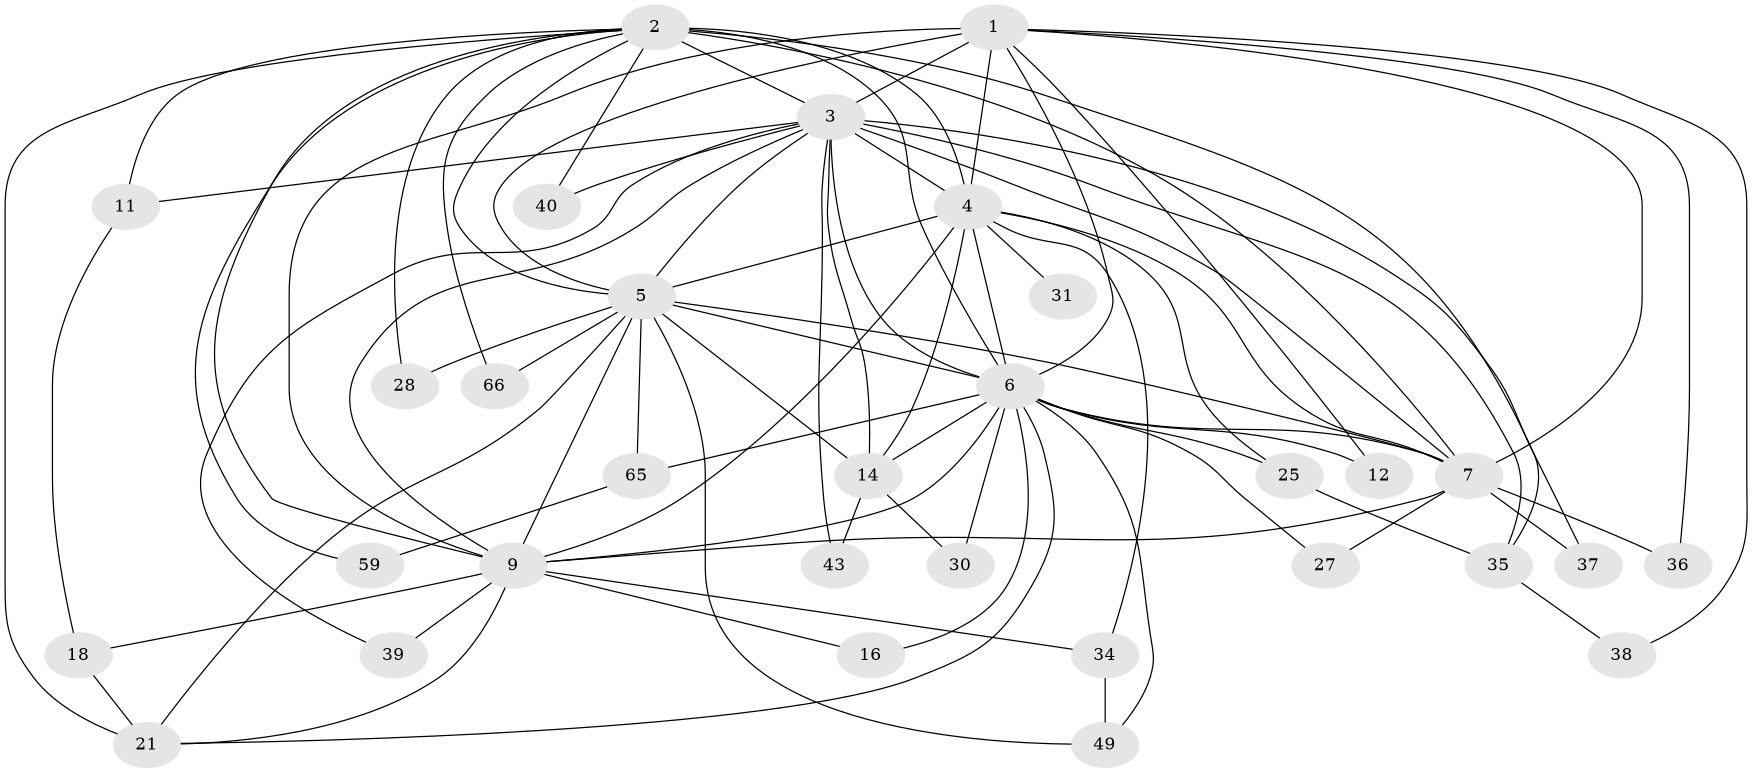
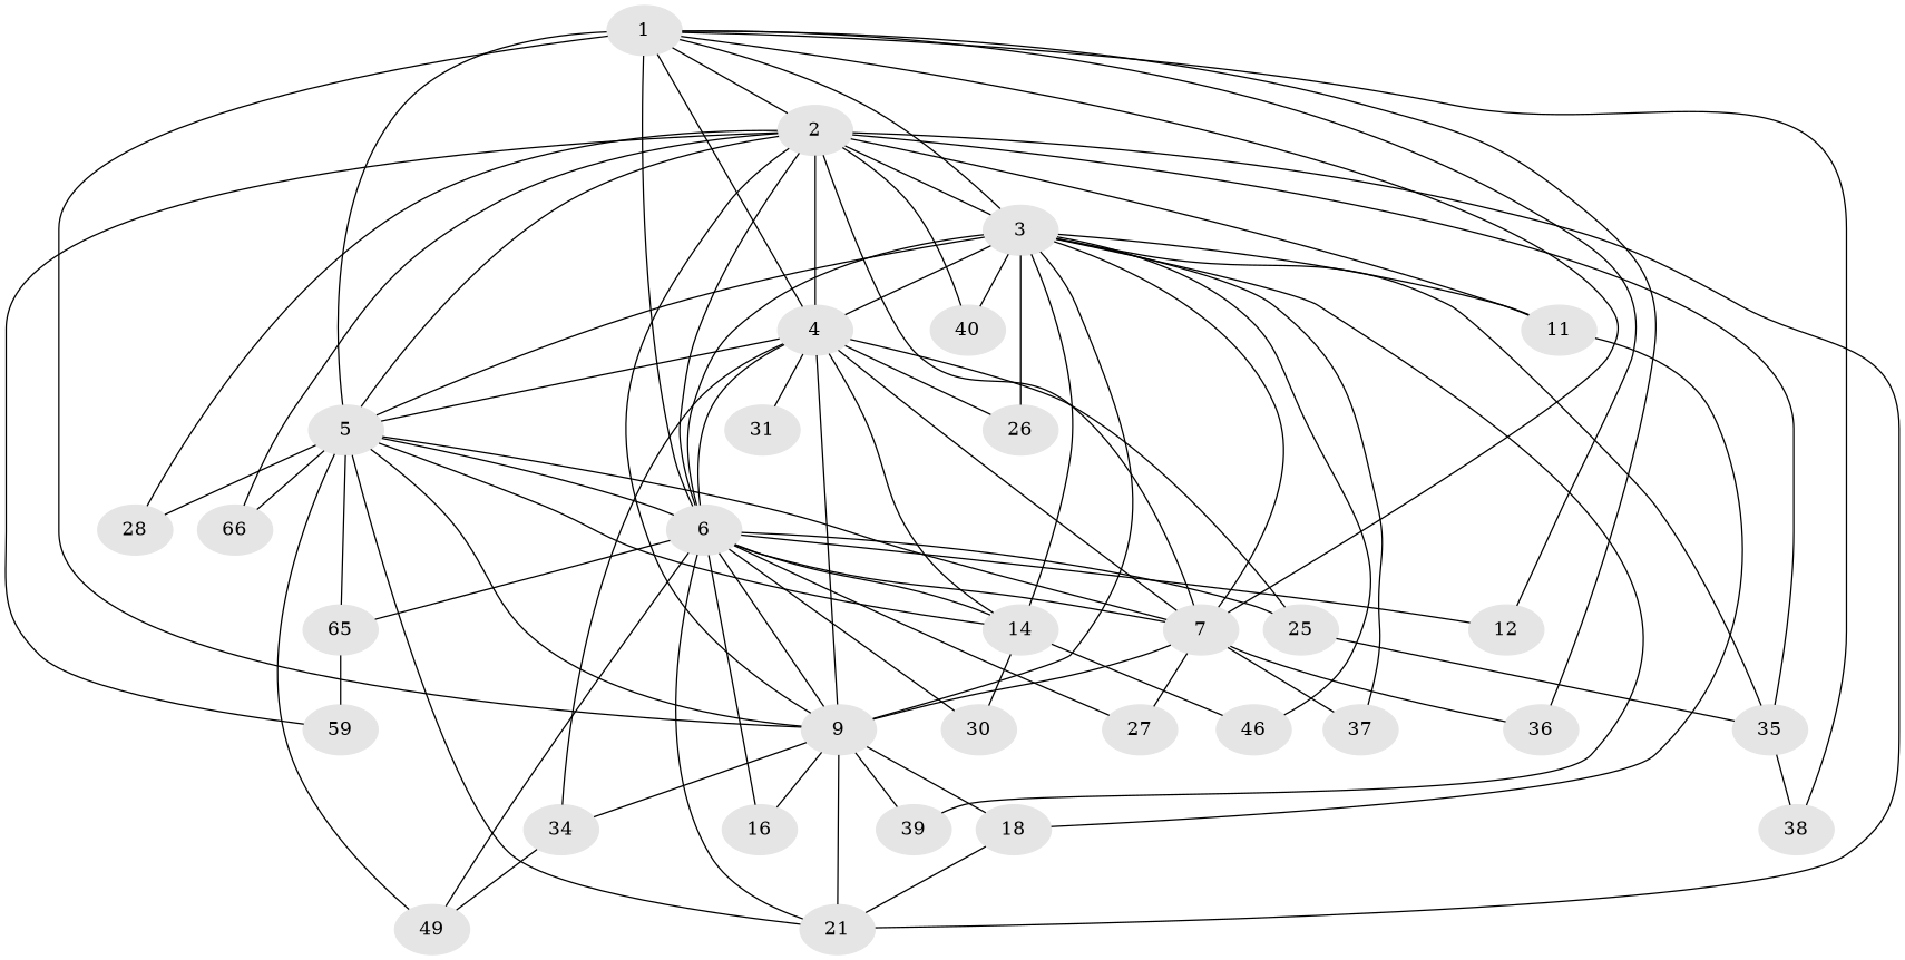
  graph {
    node [color=gray90 style=filled]
    2 [super="+29"]
    3 [super="+10"]
    4 [super="+33+53+19+47+8+15+45"]
    5 [super="+43"]
    6
    7 [super="+22+44"]
    9 [super="+17+30+23+20+60"]
    11
    21 [super="+56+51"]
    28
    35 [super="+42"]
    40
    59
    66
    1
    12
    36
    38
    14
+   26 [super="+55"]
    37
    39
-   46 [label=43]
+   46
    25
    31
    34 [super="+62"]
    49
    65
    16
    27
    n31 [label=30]
    18
    2 -- 3 [weight=2]
    2 -- 4 [weight=4]
    2 -- 5
    2 -- 6
    2 -- 7 [weight=2]
    2 -- 9 [weight=2]
    2 -- 11 [weight=2]
    2 -- 21
    2 -- 28
    2 -- 35
    2 -- 40
    2 -- 59
    2 -- 66
    3 -- 4 [weight=6]
    3 -- 5 [weight=2]
    3 -- 6 [weight=2]
    3 -- 7 [weight=2]
    3 -- 9 [weight=3]
    3 -- 11
    3 -- 35
    3 -- 40
    3 -- 14
+   3 -- 26
    3 -- 37
    3 -- 39
    3 -- 46
    4 -- 5 [weight=3]
    4 -- 6 [weight=4]
    4 -- 7 [weight=4]
    4 -- 9 [weight=3]
    4 -- 14
+   4 -- 26 [weight=2]
    4 -- 25
    4 -- 31
    4 -- 34
    5 -- 6
    5 -- 7 [weight=2]
    5 -- 9
    5 -- 21
    5 -- 28
    5 -- 66
    5 -- 14
    5 -- 49
    5 -- 65
    6 -- 7
    6 -- 9
    6 -- 21
    6 -- 12
    6 -- 14
    6 -- 25
    6 -- 49
    6 -- 65
    6 -- 16
    6 -- 27
    6 -- n31
    7 -- 9 [weight=3]
    7 -- 36
    7 -- 37
    7 -- 27
    9 -- 21
    9 -- 39
    9 -- 34
    9 -- 16
    9 -- 18
    11 -- 18
    35 -- 38
+   1 -- 2
    1 -- 3 [weight=2]
    1 -- 4 [weight=3]
    1 -- 5
    1 -- 6
    1 -- 7
    1 -- 9 [weight=2]
    1 -- 12
    1 -- 36
    1 -- 38
    14 -- 46
    14 -- n31
    25 -- 35
    34 -- 49
    65 -- 59
    18 -- 21
  }
